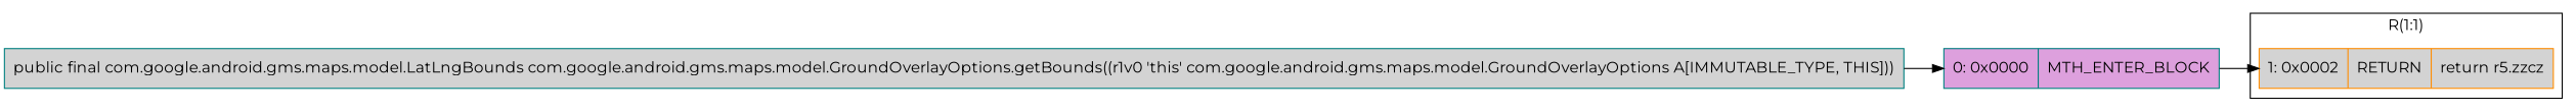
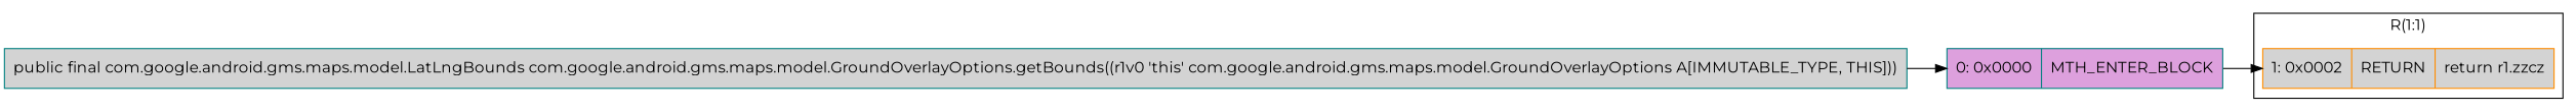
  digraph {
    rankdir=LR
    fontname=Montserrat
    node [color=teal shape=record style=filled fillcolor=lightgrey fontname=Montserrat]
    edge [fontname=Montserrat]
-   n1 [color=darkorange label="{1\:\ 0x0002|RETURN\l|return r5.zzcz\l}"]
+   n1 [color=darkorange label="{1\:\ 0x0002|RETURN\l|return r1.zzcz\l}"]
    n2 [label="{0\:\ 0x0000|MTH_ENTER_BLOCK\l}" fillcolor=plum]
    n3 [label="{public final com.google.android.gms.maps.model.LatLngBounds com.google.android.gms.maps.model.GroundOverlayOptions.getBounds((r1v0 'this' com.google.android.gms.maps.model.GroundOverlayOptions A[IMMUTABLE_TYPE, THIS])) }"]
    subgraph cluster_1 {
      label="R(1:1)"
      n1
    }
    n2 -> n1
    n3 -> n2
  }
